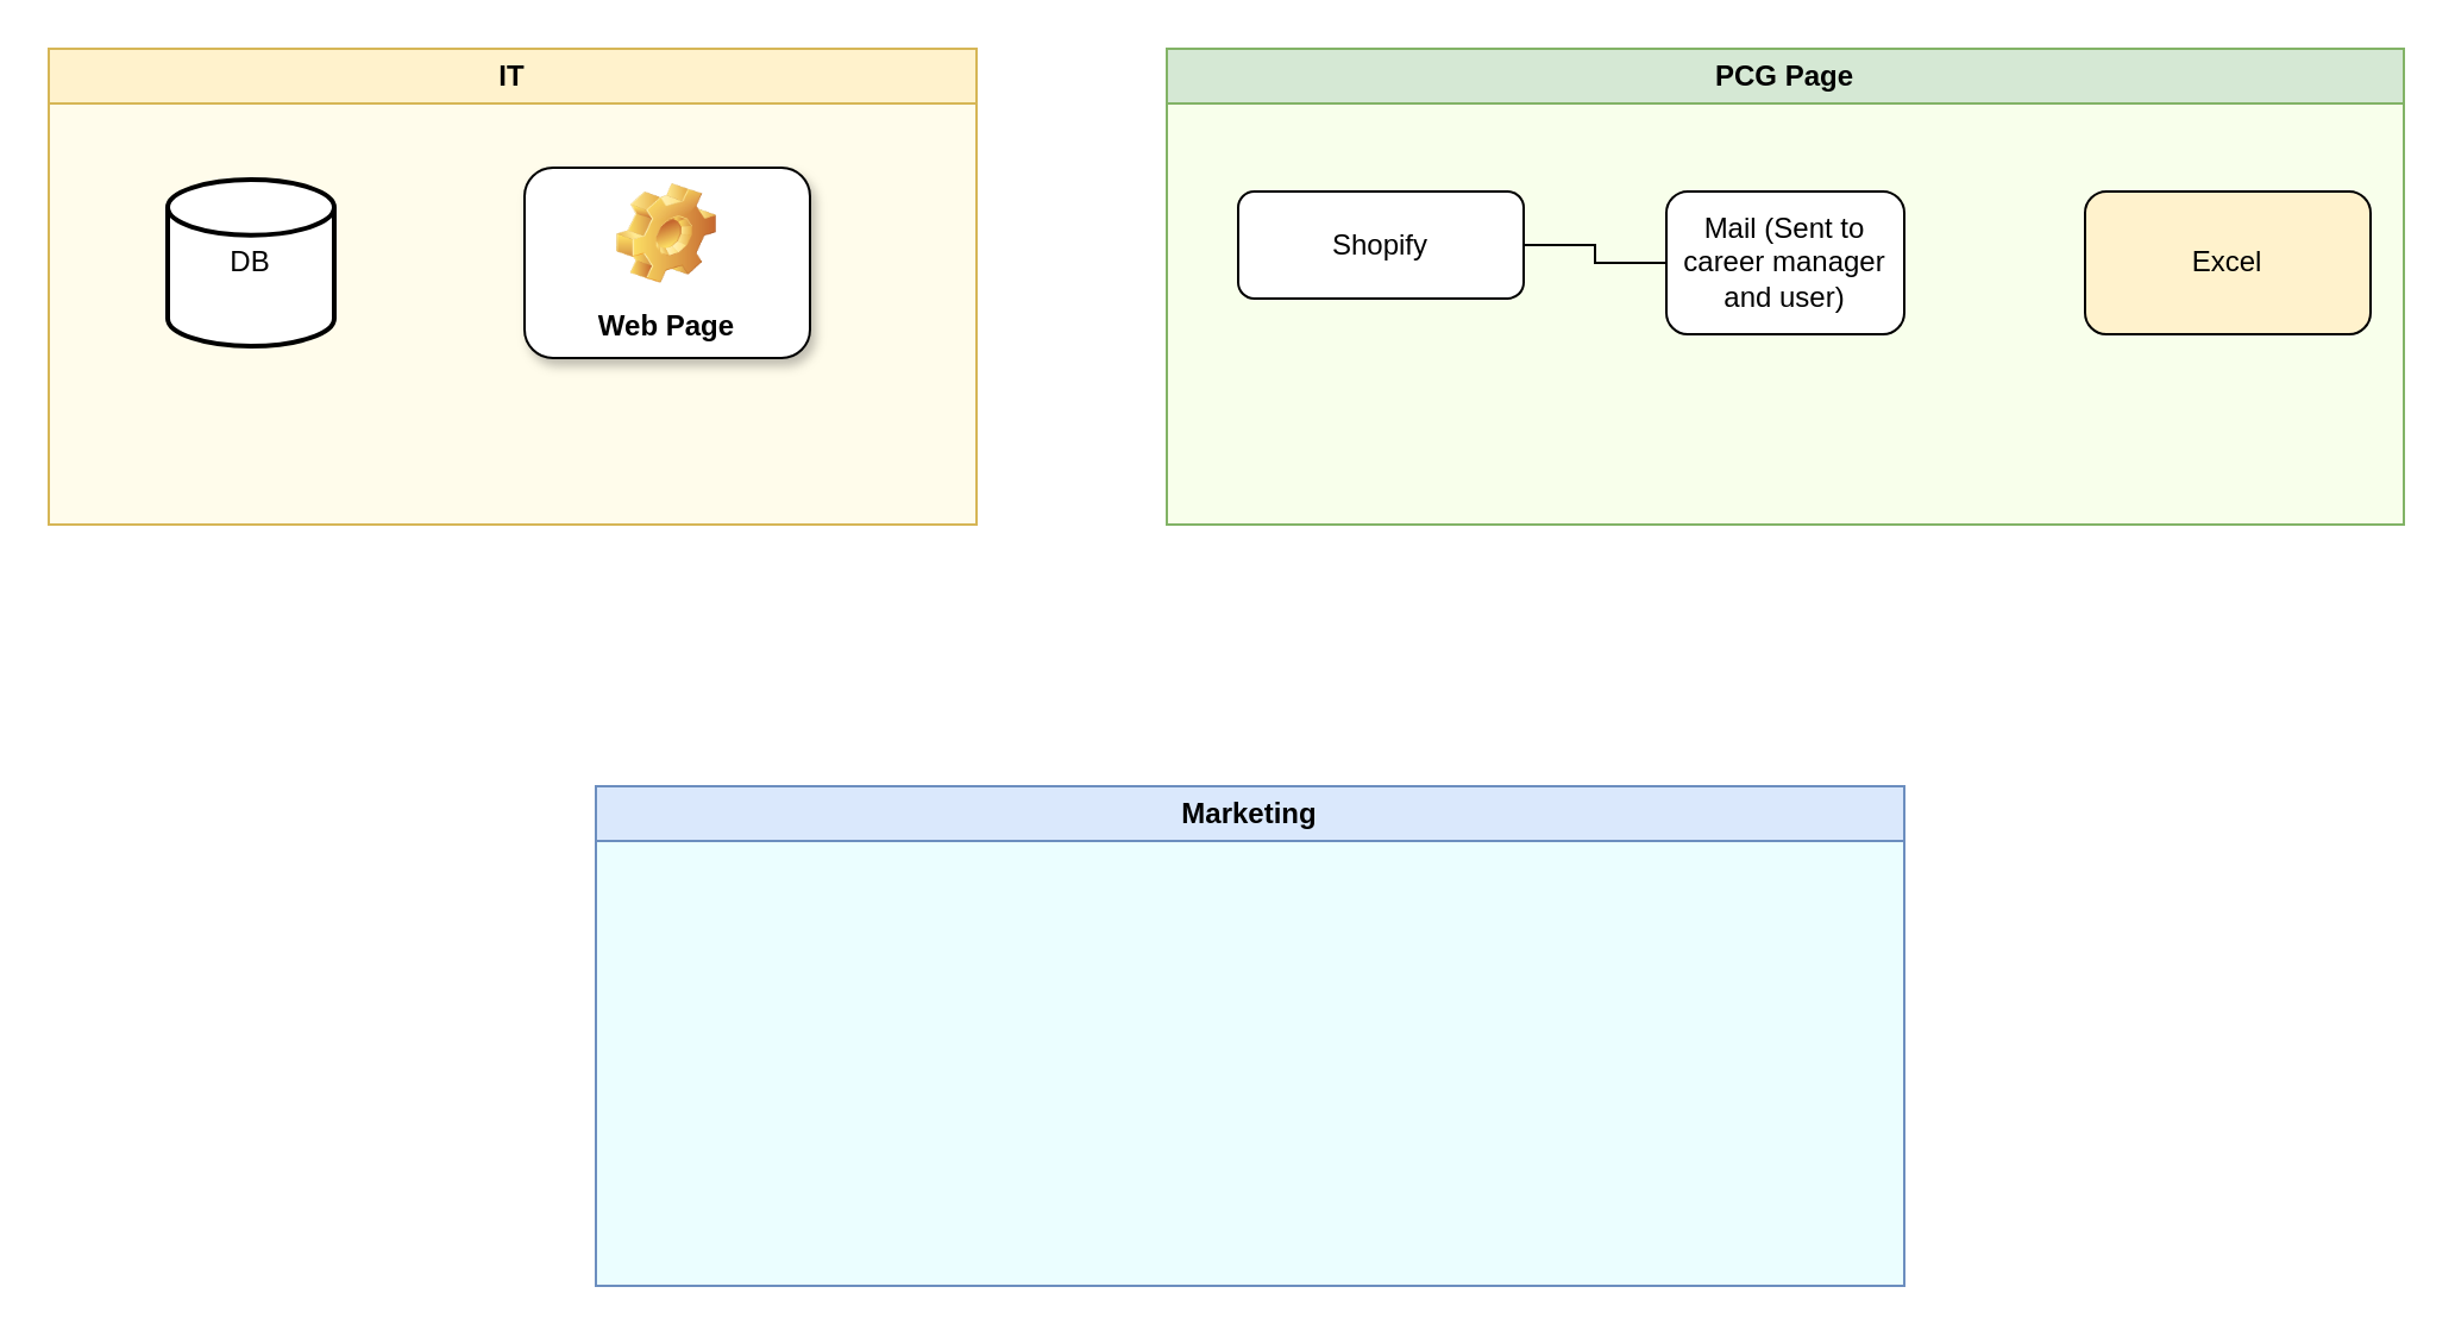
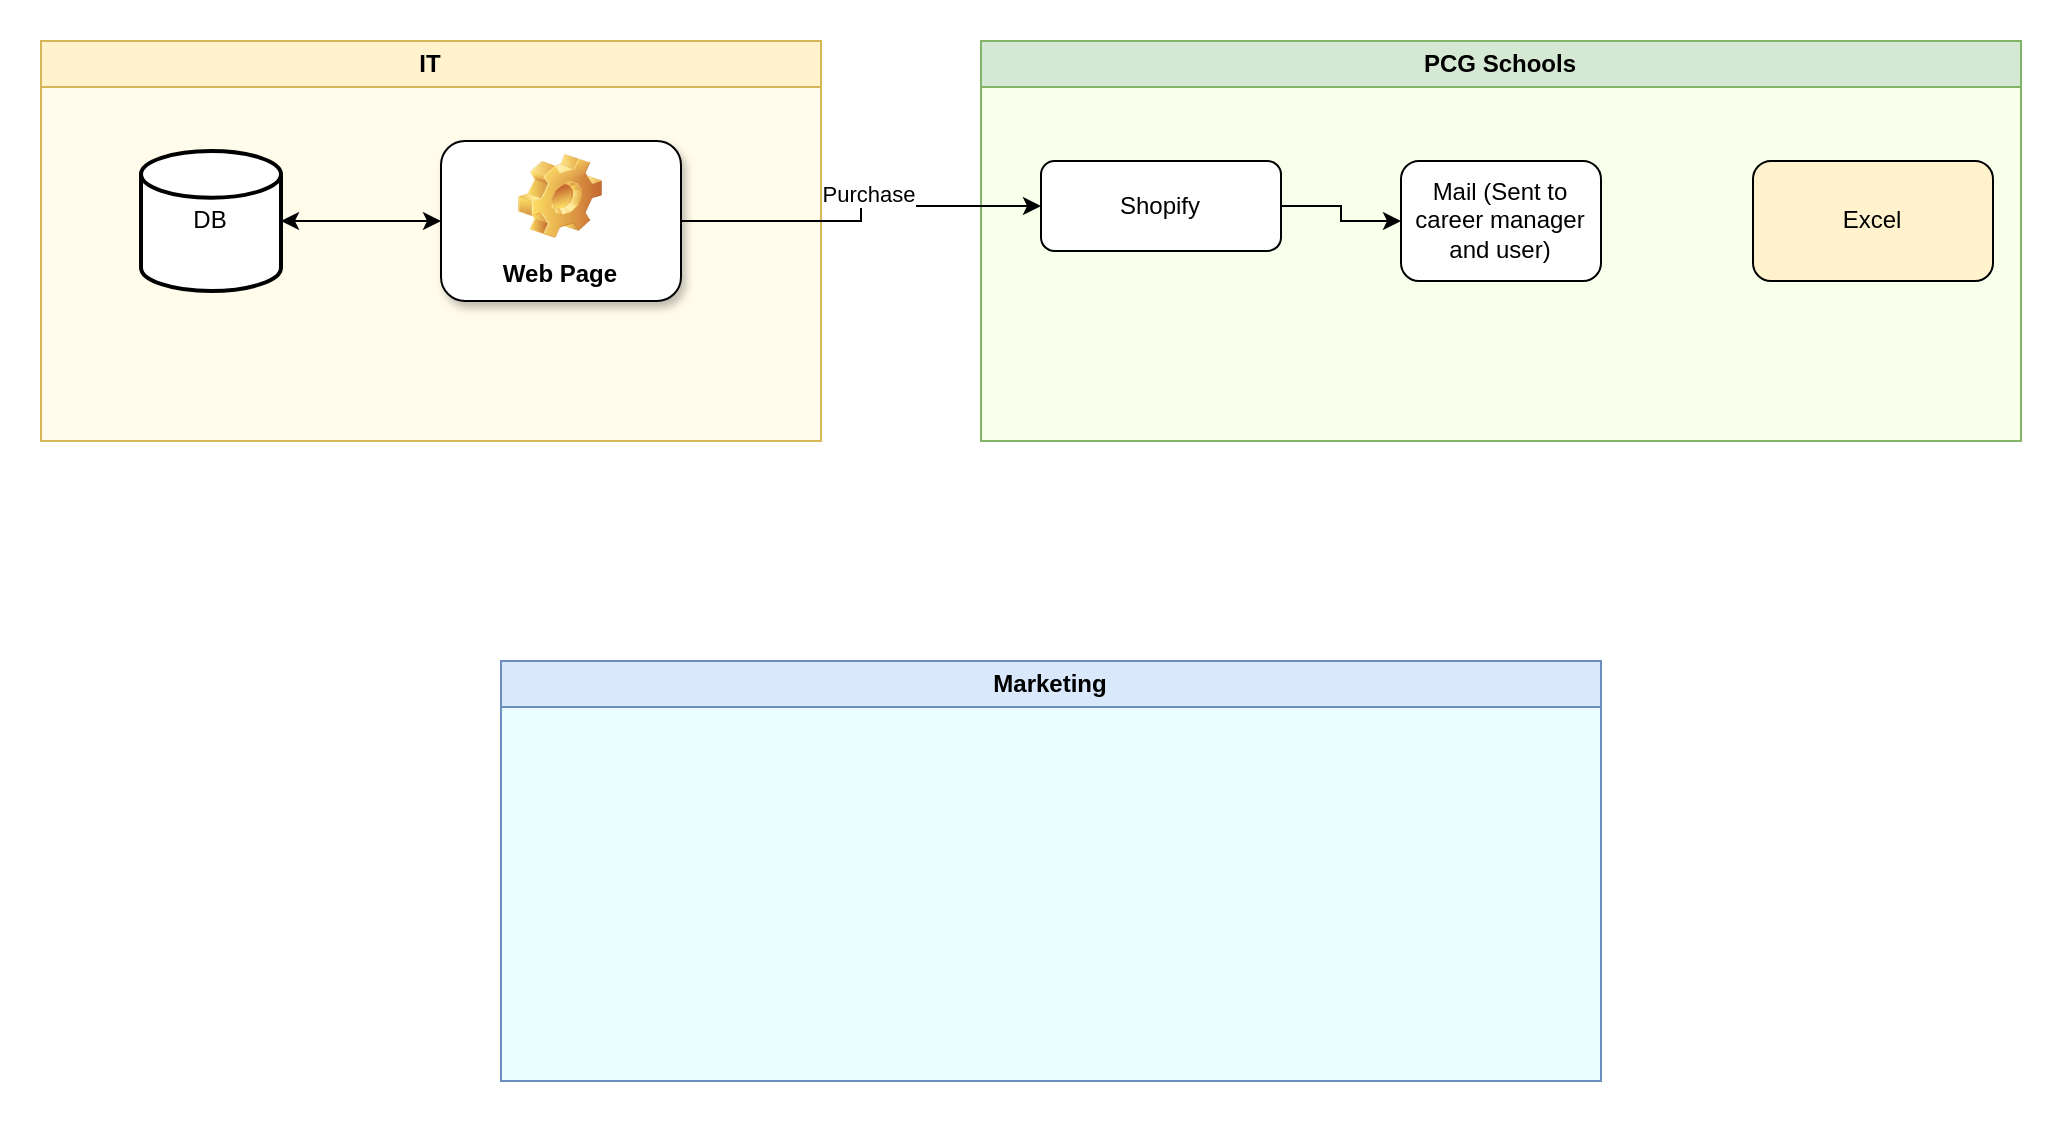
  <mxCell id="0" />
  <mxCell id="1" parent="0" />
- <mxCell id="2" value="PCG Page" style="swimlane;whiteSpace=wrap;html=1;fillColor=#d5e8d4;strokeColor=#82b366;swimlaneFillColor=#F8FFEB;" parent="1" vertex="1"><mxGeometry x="490" y="20" width="520" height="200" as="geometry" /></mxCell>
- <mxCell id="3" value="" style="edgeStyle=orthogonalEdgeStyle;rounded=0;orthogonalLoop=1;jettySize=auto;html=1;endArrow=none;" parent="2" source="4" target="5" edge="1"><mxGeometry relative="1" as="geometry" /></mxCell>
+ <mxCell id="2" value="PCG Schools" style="swimlane;whiteSpace=wrap;html=1;fillColor=#d5e8d4;strokeColor=#82b366;swimlaneFillColor=#F8FFEB;" parent="1" vertex="1"><mxGeometry x="490" y="20" width="520" height="200" as="geometry" /></mxCell>
+ <mxCell id="3" value="" style="edgeStyle=orthogonalEdgeStyle;rounded=0;orthogonalLoop=1;jettySize=auto;html=1;" parent="2" source="4" target="5" edge="1"><mxGeometry relative="1" as="geometry" /></mxCell>
  <mxCell id="4" value="Shopify" style="rounded=1;whiteSpace=wrap;html=1;" parent="2" vertex="1"><mxGeometry x="30" y="60" width="120" height="45" as="geometry" /></mxCell>
  <mxCell id="5" value="Mail (Sent to career manager and user)" style="rounded=1;whiteSpace=wrap;html=1;" parent="2" vertex="1"><mxGeometry x="210" y="60" width="100" height="60" as="geometry" /></mxCell>
  <mxCell id="6" value="&lt;div&gt;Excel&lt;/div&gt;" style="rounded=1;whiteSpace=wrap;html=1;fillColor=#fff2cc;" parent="2" vertex="1"><mxGeometry x="386" y="60" width="120" height="60" as="geometry" /></mxCell>
  <mxCell id="7" value="Marketing" style="swimlane;whiteSpace=wrap;html=1;fillColor=#dae8fc;strokeColor=#6c8ebf;swimlaneFillColor=#EBFEFF;" parent="1" vertex="1"><mxGeometry x="250" y="330" width="550" height="210" as="geometry" /></mxCell>
  <mxCell id="8" value="IT" style="swimlane;whiteSpace=wrap;html=1;fillColor=#fff2cc;strokeColor=#d6b656;gradientColor=none;swimlaneFillColor=#FFFCEB;" parent="1" vertex="1"><mxGeometry x="20" y="20" width="390" height="200" as="geometry" /></mxCell>
+ <mxCell id="9" value="" style="endArrow=classic;startArrow=classic;html=1;rounded=0;entryX=0;entryY=0.5;entryDx=0;entryDy=0;exitX=1;exitY=0.5;exitDx=0;exitDy=0;exitPerimeter=0;" parent="8" source="11" target="10" edge="1"><mxGeometry width="50" height="50" relative="1" as="geometry"><mxPoint x="230" y="80" as="sourcePoint" /><mxPoint x="300" y="90" as="targetPoint" /></mxGeometry></mxCell>
  <mxCell id="10" value="Web Page" style="label;whiteSpace=wrap;html=1;align=center;verticalAlign=bottom;spacingLeft=0;spacingBottom=4;imageAlign=center;imageVerticalAlign=top;image=img/clipart/Gear_128x128.png;direction=east;glass=0;shadow=1;" parent="8" vertex="1"><mxGeometry x="200" y="50" width="120" height="80" as="geometry" /></mxCell>
  <mxCell id="11" value="DB" style="strokeWidth=2;html=1;shape=mxgraph.flowchart.database;whiteSpace=wrap;" parent="8" vertex="1"><mxGeometry x="50" y="55" width="70" height="70" as="geometry" /></mxCell>
+ <mxCell id="12" style="edgeStyle=orthogonalEdgeStyle;rounded=0;orthogonalLoop=1;jettySize=auto;html=1;entryX=0;entryY=0.5;entryDx=0;entryDy=0;" parent="1" source="10" target="4" edge="1"><mxGeometry relative="1" as="geometry" /></mxCell>
+ <mxCell id="13" value="Purchase" style="edgeLabel;html=1;align=center;verticalAlign=middle;resizable=0;points=[];" parent="12" vertex="1" connectable="0"><mxGeometry x="-0.03" y="-3" relative="1" as="geometry"><mxPoint y="-13" as="offset" /></mxGeometry></mxCell>
